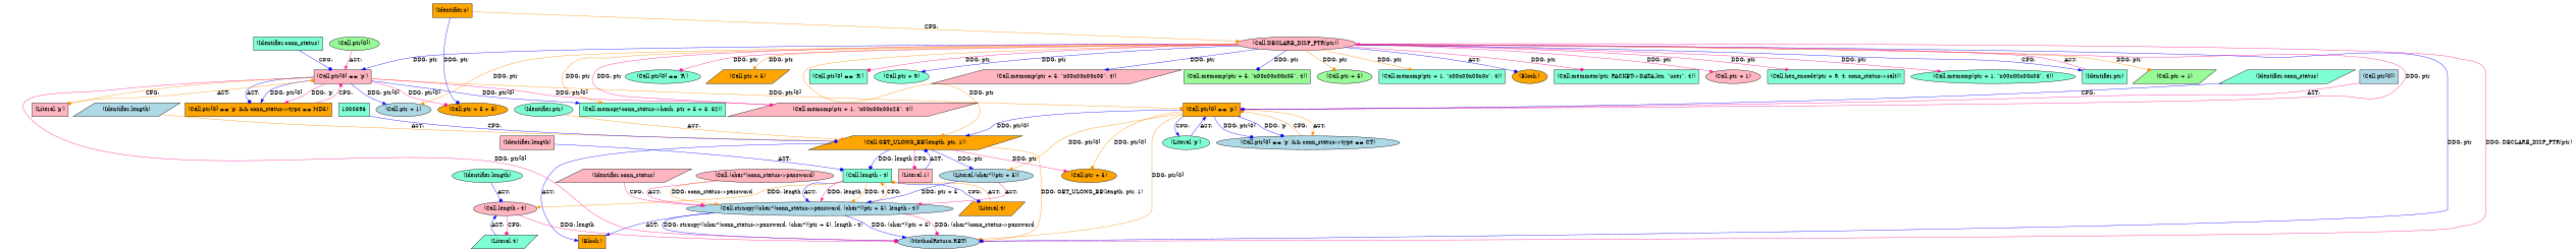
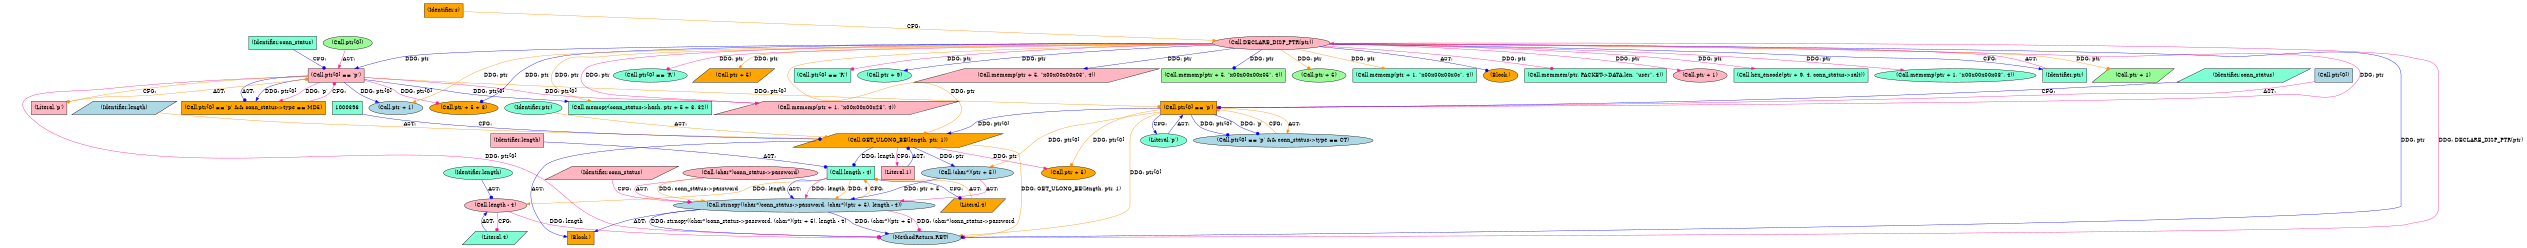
  digraph {
    node [fillcolor=aquamarine shape=ellipse style=filled]
    edge [arrowhead=normal color=blue]
    n1 [label="(Call,length - 4)" shape=box]
    n2 [fillcolor=lightblue label="(Call,strncpy((char*)conn_status->password, (char*)(ptr + 5), length - 4))"]
    n3 [fillcolor=lightpink label="(Call,length - 4)"]
    n4 [fillcolor=orange label="(Literal,4)" shape=parallelogram]
    n5 [fillcolor=lightblue label="(MethodReturn,RET)"]
    n6 [fillcolor=orange label="(Block,)" shape=box]
    n7 [label="(Literal,4)" shape=parallelogram]
    n8 [fillcolor=orange label="(Call,GET_ULONG_BE(length, ptr, 1))" shape=parallelogram]
-   n9 [fillcolor=lightblue label="(Literal,(char*)(ptr + 5))"]
+   n9 [fillcolor=lightblue label="(Call,(char*)(ptr + 5))"]
    n10 [fillcolor=orange label="(Call,ptr + 5)"]
    n11 [fillcolor=lightpink label="(Literal,1)" shape=box]
    n12 [fillcolor=orange label="(Call,ptr[0] == 'p')" shape=box]
    n13 [fillcolor=lightblue label="(Call,ptr[0] == 'p' && conn_status->type == CT)"]
    n14 [label="(Literal,'p')"]
    n15 [fillcolor=lightpink label="(Call,ptr[0] == 'p')" shape=box]
    n16 [fillcolor=orange label="(Call,ptr[0] == 'p' && conn_status->type == MD5)" shape=box]
    n17 [fillcolor=lightpink label="(Literal,'p')" shape=box]
    n18 [label="(Call,memcpy(conn_status->hash, ptr + 5 + 3, 32))" shape=box]
    n19 [fillcolor=orange label="(Call,ptr + 5 + 3)"]
    n20 [fillcolor=lightpink label="(Call,memcmp(ptr + 1, \"\x00\x00\x00\x28\", 4))" shape=parallelogram]
    n21 [fillcolor=lightblue label="(Call,ptr + 1)"]
    n22 [fillcolor=lightpink label="(Call,DECLARE_DISP_PTR(ptr))"]
    n23 [label="(Call,ptr[0] == 'R')"]
    n24 [fillcolor=orange label="(Call,ptr + 5)" shape=parallelogram]
    n25 [label="(Call,ptr[0] == 'R')" shape=box]
    n26 [label="(Call,ptr + 9)"]
    n27 [fillcolor=lightpink label="(Call,memcmp(ptr + 5, \"\x00\x00\x00\x03\", 4))" shape=parallelogram]
    n28 [fillcolor=palegreen label="(Call,memcmp(ptr + 5, \"\x00\x00\x00\x05\", 4))" shape=box]
    n29 [fillcolor=palegreen label="(Call,ptr + 5)"]
    n30 [label="(Call,memcmp(ptr + 1, \"\x00\x00\x00\x0c\", 4))" shape=box]
    n31 [fillcolor=orange label="(Block,)"]
    n32 [label="(Call,memmem(ptr, PACKET->DATA.len, \"user\", 4))" shape=box]
    n33 [fillcolor=lightpink label="(Call,ptr + 1)"]
    n34 [label="(Call,hex_encode(ptr + 9, 4, conn_status->salt))" shape=box]
    n35 [label="(Call,memcmp(ptr + 1, \"\x00\x00\x00\x08\", 4))"]
    n36 [label="(Identifier,ptr)" shape=box]
    n37 [fillcolor=palegreen label="(Call,ptr + 1)" shape=parallelogram]
    n38 [fillcolor=lightblue label="(Call,ptr[0])" shape=box]
    n39 [label="(Identifier,conn_status)" shape=box]
    n40 [fillcolor=lightpink label="(Identifier,conn_status)" shape=parallelogram]
    n41 [label="(Identifier,conn_status)" shape=parallelogram]
    n42 [label="(Identifier,ptr)"]
    n43 [fillcolor=palegreen label="(Call,ptr[0])"]
    n44 [fillcolor=lightpink label="(Call,(char*)conn_status->password)"]
    n45 [fillcolor=orange label="(Identifier,s)" shape=box]
    n46 [fillcolor=lightpink label="(Identifier,length)" shape=box]
    n47 [label="(Identifier,length)"]
    n48 [fillcolor=lightblue label="(Identifier,length)" shape=parallelogram]
    1000396 [shape=box]
    n1 -> n2 [label="AST: "]
    n1 -> n2 [color=deeppink label="DDG: length"]
    n1 -> n2 [color=darkorange label="DDG: 4"]
    n1 -> n3 [color=darkorange label="DDG: length"]
    n1 -> n4 [arrowhead=dot label="CFG: "]
    n2 -> n1 [color=darkorange label="CFG: "]
    n2 -> n5 [arrowhead=dot label="DDG: strncpy((char*)conn_status->password, (char*)(ptr + 5), length - 4)"]
    n2 -> n5 [label="DDG: (char*)(ptr + 5)"]
    n2 -> n5 [arrowhead=dot color=deeppink label="DDG: (char*)conn_status->password"]
    n2 -> n6 [label="AST: "]
    n3 -> n5 [arrowhead=dot color=deeppink label="DDG: length"]
    n3 -> n7 [arrowhead=dot color=deeppink label="CFG: "]
    n4 -> n1 [arrowhead=dot color=darkorange label="AST: "]
    n7 -> n3 [label="AST: "]
    n8 -> n1 [arrowhead=dot label="DDG: length"]
    n8 -> n5 [color=darkorange label="DDG: GET_ULONG_BE(length, ptr, 1)"]
    n8 -> n6 [label="AST: "]
    n8 -> n9 [label="DDG: ptr"]
    n8 -> n10 [color=deeppink label="DDG: ptr"]
-   n8 -> n11 [arrowhead=dot color=deeppink label="CFG: "]
+   n8 -> n11 [color=deeppink label="CFG: "]
    n9 -> n2 [color=deeppink label="AST: "]
    n9 -> n2 [label="DDG: ptr + 5"]
    n11 -> n8 [arrowhead=dot label="AST: "]
    n12 -> n5 [color=darkorange label="DDG: ptr[0]"]
    n12 -> n8 [label="DDG: ptr[0]"]
    n12 -> n9 [color=darkorange label="DDG: ptr[0]"]
    n12 -> n10 [arrowhead=dot color=darkorange label="DDG: ptr[0]"]
    n12 -> n13 [color=darkorange label="AST: "]
    n12 -> n13 [arrowhead=dot label="DDG: ptr[0]"]
    n12 -> n13 [arrowhead=dot label="DDG: 'p'"]
    n12 -> n14 [label="CFG: "]
    n13 -> n12 [arrowhead=dot color=darkorange label="CFG: "]
    n14 -> n12 [label="AST: "]
    n15 -> n5 [color=deeppink label="DDG: ptr[0]"]
    n15 -> n12 [arrowhead=dot color=darkorange label="DDG: ptr[0]"]
    n15 -> n16 [arrowhead=dot label="AST: "]
    n15 -> n16 [label="DDG: ptr[0]"]
    n15 -> n16 [color=deeppink label="DDG: 'p'"]
    n15 -> n17 [arrowhead=dot color=darkorange label="CFG: "]
    n15 -> n18 [label="DDG: ptr[0]"]
    n15 -> n19 [arrowhead=dot color=deeppink label="DDG: ptr[0]"]
    n15 -> n20 [color=deeppink label="DDG: ptr[0]"]
    n15 -> n21 [label="DDG: ptr[0]"]
    n16 -> n15 [arrowhead=dot color=deeppink label="CFG: "]
    n17 -> n15 [arrowhead=dot color=darkorange label="AST: "]
    n22 -> n5 [color=deeppink label="DDG: DECLARE_DISP_PTR(ptr)"]
    n22 -> n5 [arrowhead=dot label="DDG: ptr"]
    n22 -> n8 [arrowhead=dot color=darkorange label="DDG: ptr"]
    n22 -> n12 [arrowhead=dot color=deeppink label="DDG: ptr"]
    n22 -> n15 [label="DDG: ptr"]
    n22 -> n18 [color=darkorange label="DDG: ptr"]
-   n45 -> n19 [arrowhead=dot label="DDG: ptr"]
+   n22 -> n19 [arrowhead=dot label="DDG: ptr"]
    n22 -> n20 [color=deeppink label="DDG: ptr"]
    n22 -> n21 [color=darkorange label="DDG: ptr"]
    n22 -> n23 [arrowhead=dot color=deeppink label="DDG: ptr"]
    n22 -> n24 [color=darkorange label="DDG: ptr"]
    n22 -> n25 [arrowhead=dot color=deeppink label="DDG: ptr"]
    n22 -> n26 [label="DDG: ptr"]
    n22 -> n27 [label="DDG: ptr"]
    n22 -> n28 [arrowhead=dot label="DDG: ptr"]
    n22 -> n29 [arrowhead=dot color=darkorange label="DDG: ptr"]
    n22 -> n30 [color=darkorange label="DDG: ptr"]
    n22 -> n31 [arrowhead=dot label="AST: "]
    n22 -> n32 [arrowhead=dot color=deeppink label="DDG: ptr"]
    n22 -> n33 [color=deeppink label="DDG: ptr"]
    n22 -> n34 [color=deeppink label="DDG: ptr"]
    n22 -> n35 [color=deeppink label="DDG: ptr"]
    n22 -> n36 [label="CFG: "]
    n22 -> n37 [arrowhead=dot color=darkorange label="DDG: ptr"]
    n36 -> n22 [color=deeppink label="AST: "]
    n38 -> n12 [color=deeppink label="AST: "]
    n39 -> n15 [arrowhead=dot label="CFG: "]
    n40 -> n2 [arrowhead=dot color=deeppink label="CFG: "]
    n41 -> n12 [label="CFG: "]
    n42 -> n8 [arrowhead=dot color=darkorange label="AST: "]
    n43 -> n15 [color=deeppink label="AST: "]
    n44 -> n2 [color=deeppink label="AST: "]
    n44 -> n2 [color=darkorange label="DDG: conn_status->password"]
    n45 -> n22 [color=darkorange label="CFG: "]
    n46 -> n1 [arrowhead=dot label="AST: "]
    n47 -> n3 [arrowhead=dot label="AST: "]
    n48 -> n8 [color=darkorange label="AST: "]
    1000396 -> n8 [arrowhead=dot label="CFG: "]
  }
